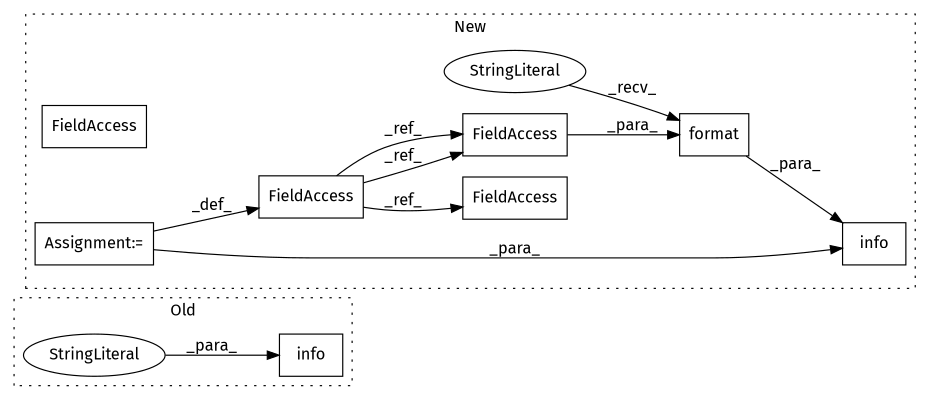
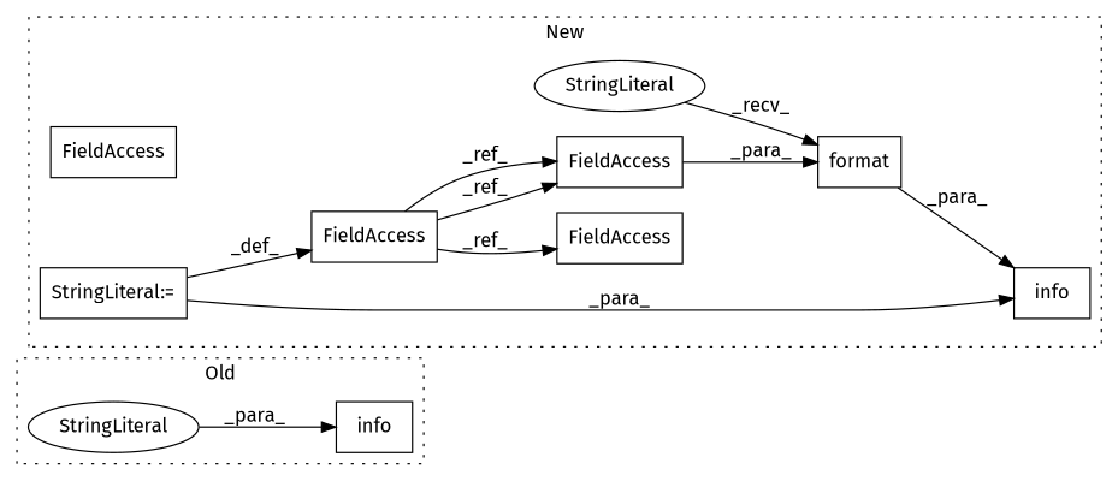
  digraph {
    rankdir=LR
    fontname="Fira Sans"
    node [a=22 l=22 s=11701 shape=box fontname="Fira Sans"]
    edge [fontname="Fira Sans"]
    n1 [a=32 l="5,1" label=info s="9905,9937"]
    n2 [a=45 l=27 label=StringLiteral s=9910 shape=ellipse]
    n3 [a=32 l="7,1" label=format s="11694,11723"]
    n4 [a=45 l=47 label=StringLiteral s=11646 shape=ellipse]
    n5 [a=32 l="5,1" label=info s="11641,11724"]
    n6 [label=FieldAccess]
    n7 [label=FieldAccess s=11414]
    n8 [label=FieldAccess s=11567]
-   n9 [a=7 l=1 label="Assignment:=" s=11436]
+   n9 [a=7 l=1 label="StringLiteral:=" s=11436]
    n10 [label=FieldAccess]
    subgraph cluster_1 {
      label=Old
      style=dotted
      n1
      n2
    }
    subgraph cluster_2 {
      label=New
      style=dotted
      n3
      n4
      n5
      n6
      n7
      n8
      n9
      n10
    }
    n2 -> n1 [label=_para_]
    n3 -> n5 [label=_para_]
    n4 -> n3 [label=_recv_]
    n7 -> n8 [label=_ref_]
    n7 -> n10 [label=_ref_]
    n7 -> n10 [label=_ref_]
    n9 -> n5 [label=_para_]
    n9 -> n7 [label=_def_]
    n10 -> n3 [label=_para_]
  }
